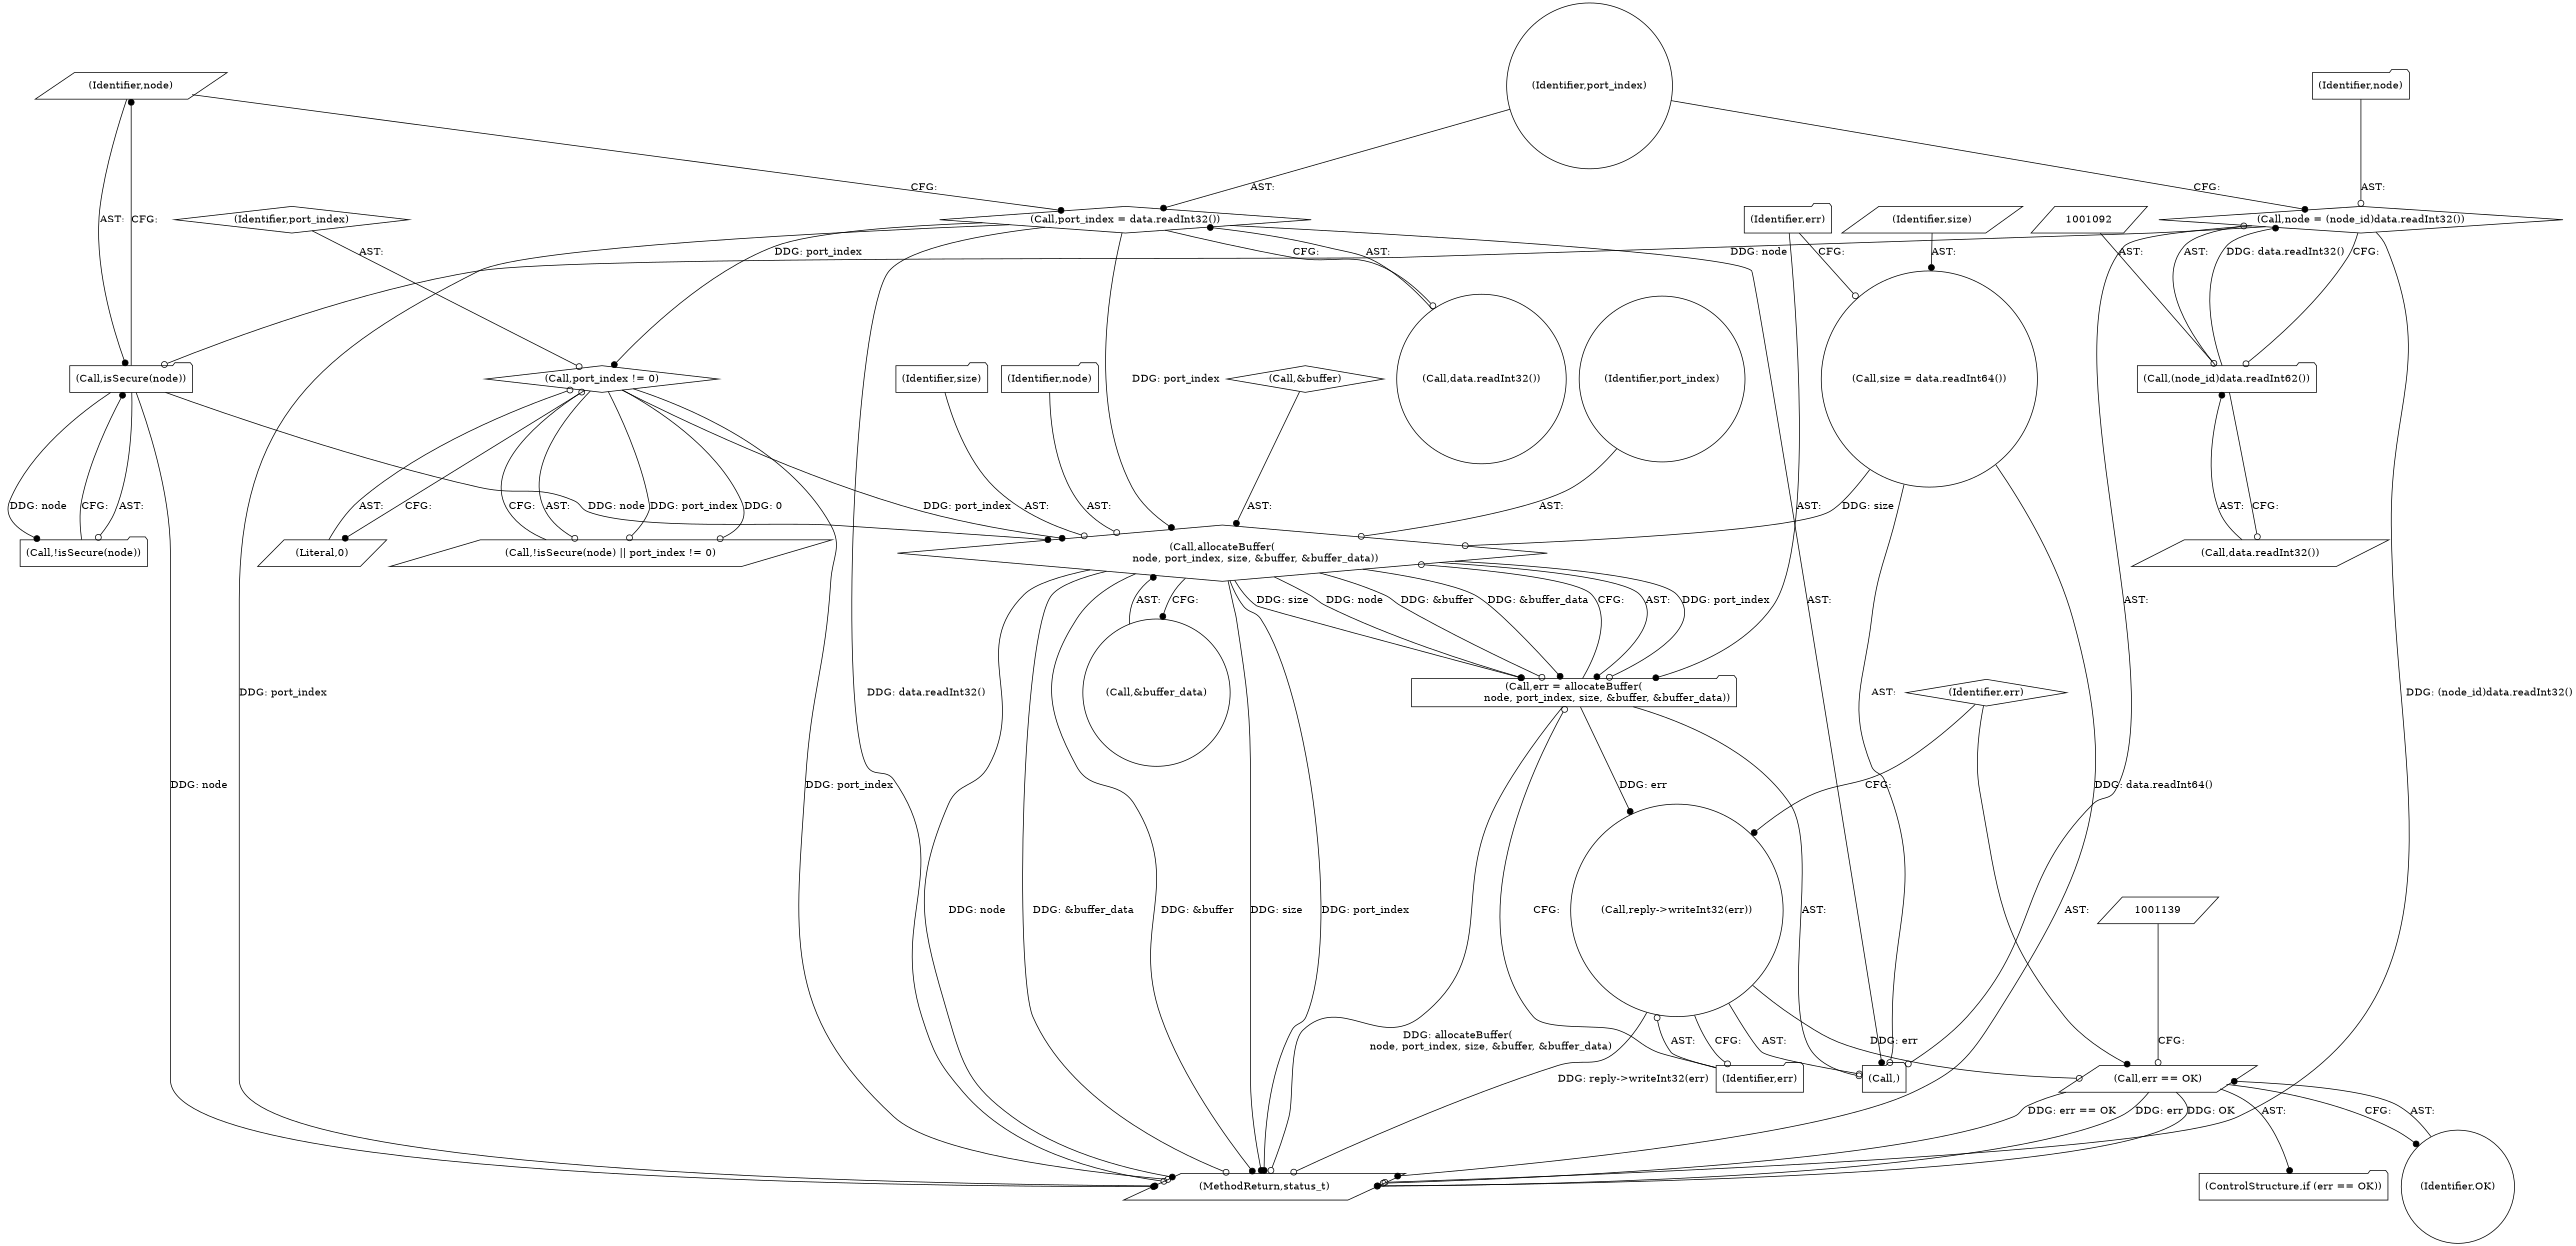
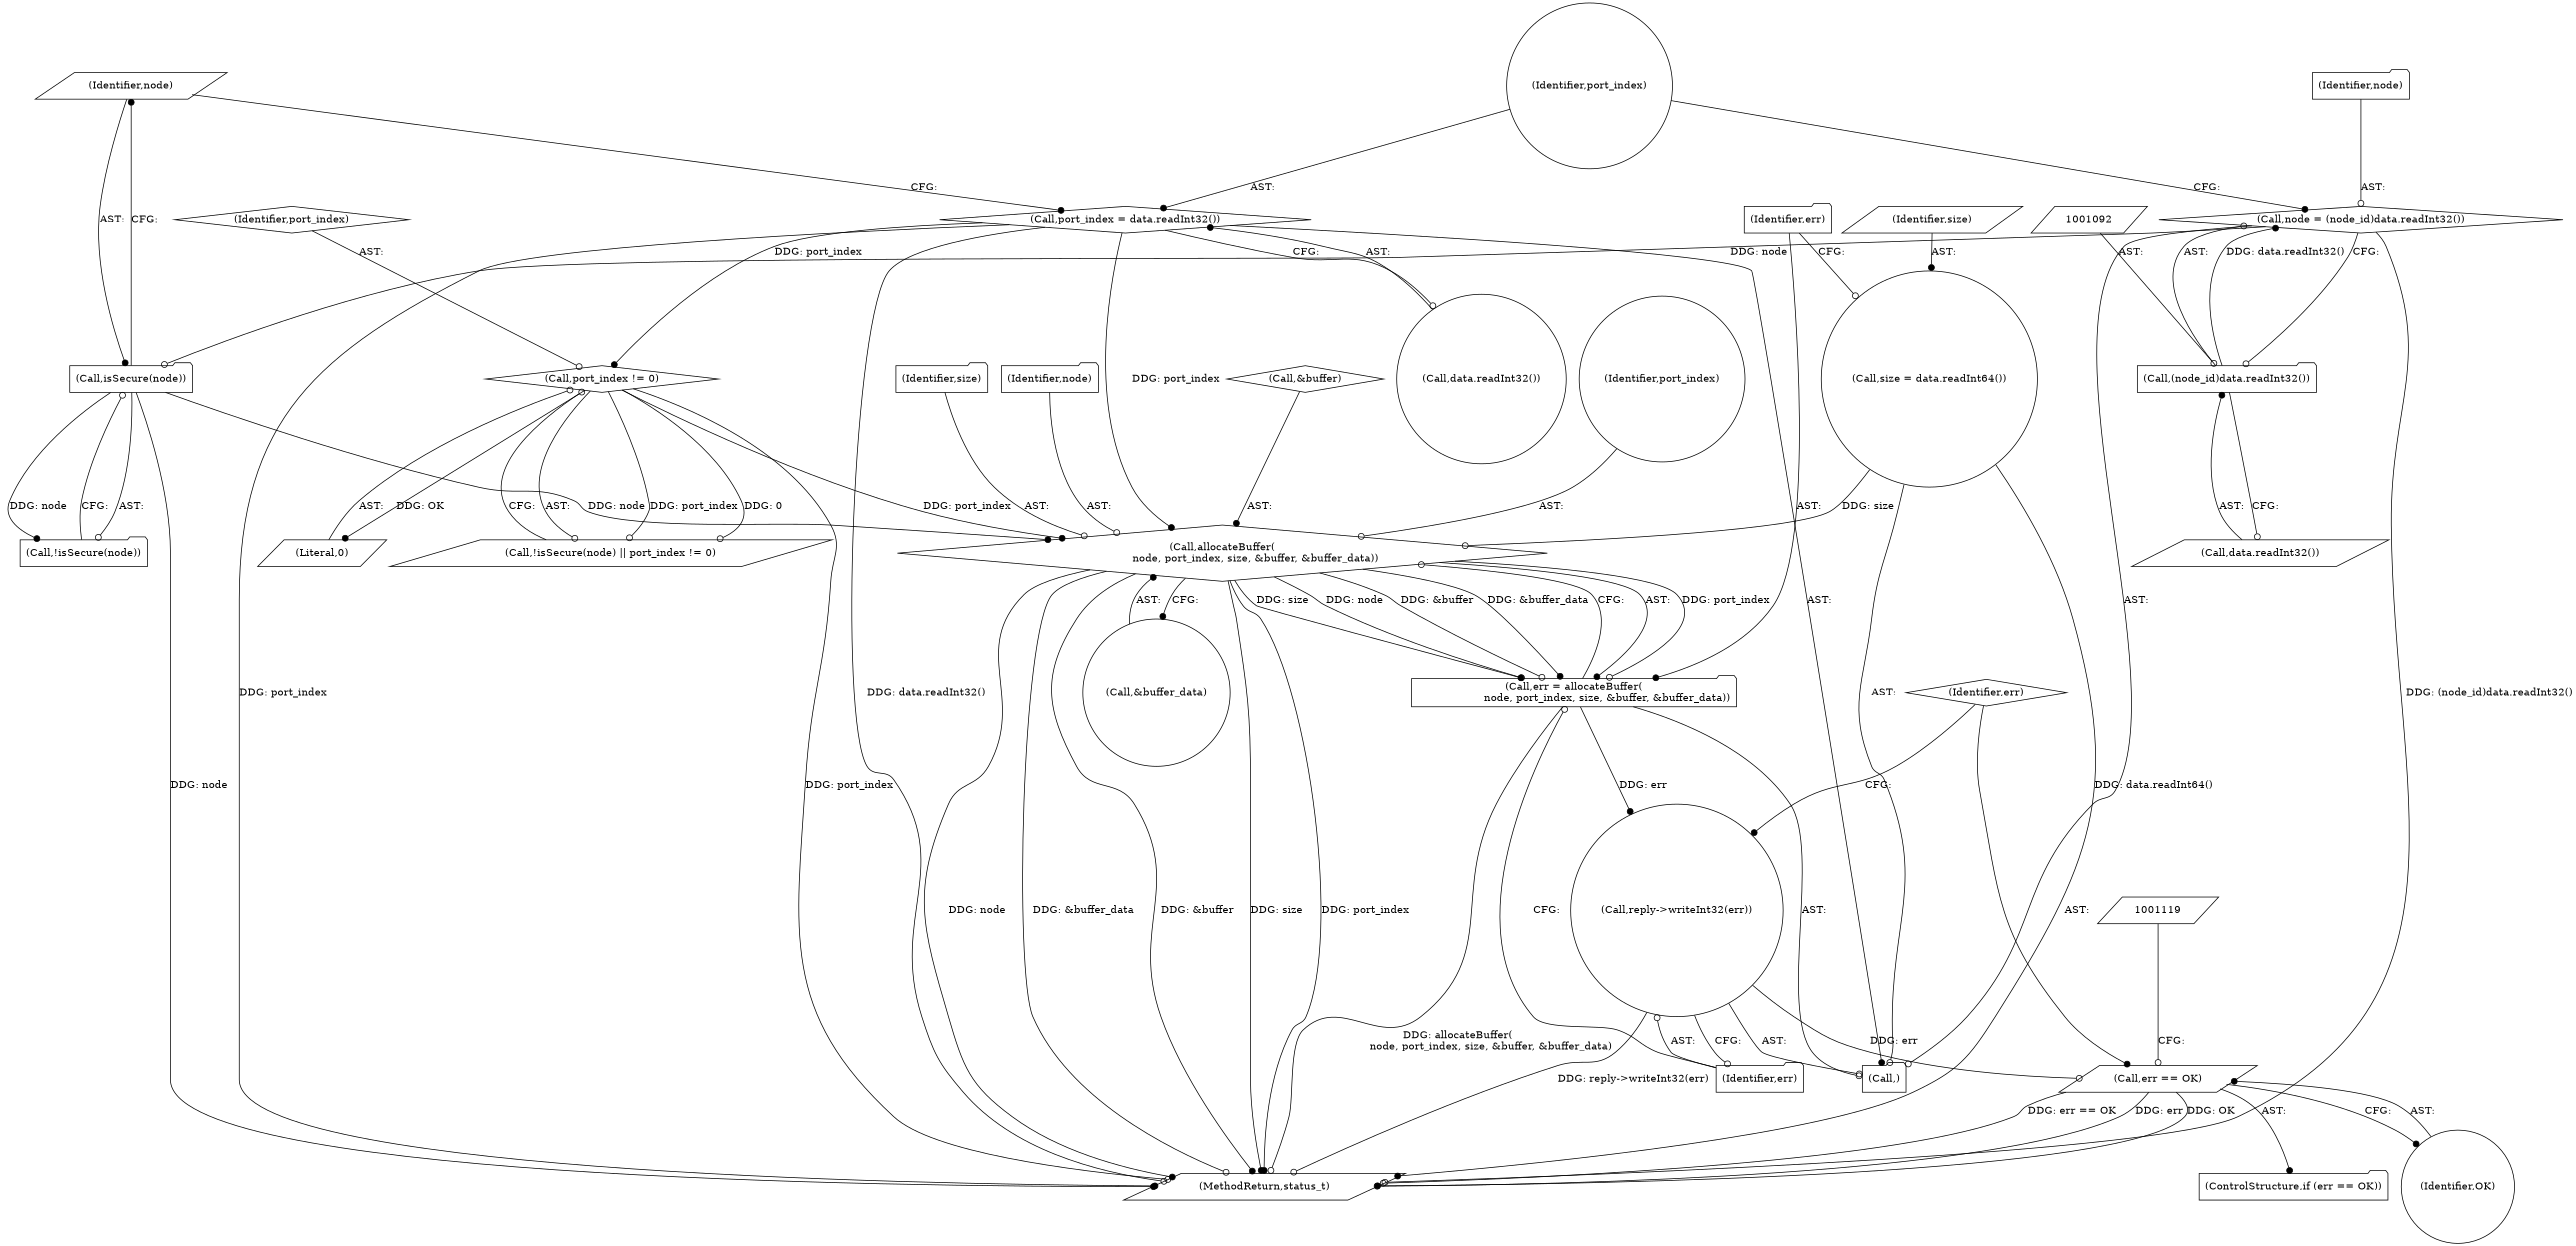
  digraph {
    node [shape=folder]
    edge [arrowhead=odot]
    n1 [label="(Call,allocateBuffer(\n                    node, port_index, size, &buffer, &buffer_data))" shape=diamond]
    n2 [label="(Call,err = allocateBuffer(\n                    node, port_index, size, &buffer, &buffer_data))"]
    n3 [label="(Call,&buffer_data)" shape=circle]
    n4 [label="(MethodReturn,status_t)" shape=parallelogram]
    n5 [label="(Call,)"]
    n6 [label="(Call,reply->writeInt32(err))" shape=circle]
    n7 [label="(Call,isSecure(node))"]
    n8 [label="(Call,!isSecure(node))"]
    n9 [label="(Identifier,node)" shape=parallelogram]
    n10 [label="(Call,port_index = data.readInt32())" shape=diamond]
    n11 [label="(Call,node = (node_id)data.readInt32())" shape=diamond]
-   n12 [label="(Call,(node_id)data.readInt62())"]
+   n12 [label="(Call,(node_id)data.readInt32())"]
    n13 [label="(Call,data.readInt32())" shape=parallelogram]
    n14 [label="(Call,port_index != 0)" shape=diamond]
    n15 [label="(Literal,0)" shape=parallelogram]
    n16 [label="(Call,!isSecure(node) || port_index != 0)" shape=parallelogram]
    n17 [label="(Call,data.readInt32())" shape=circle]
    n18 [label="(Call,size = data.readInt64())" shape=circle]
    n19 [label="(Call,err == OK)" shape=parallelogram]
    n20 [label="(Identifier,err)"]
    n21 [label="(ControlStructure,if (err == OK))"]
    n22 [label="(Identifier,OK)" shape=circle]
    n23 [label="(Call,&buffer)" shape=diamond]
    n24 [label="(Identifier,port_index)" shape=circle]
    n25 [label="(Identifier,size)" shape=parallelogram]
    n26 [label="(Identifier,port_index)" shape=circle]
    n27 [label="(Identifier,port_index)" shape=diamond]
    n28 [label="(Identifier,size)"]
    n29 [label="(Identifier,node)"]
    n30 [label="(Identifier,node)"]
    n31 [label="(Identifier,err)" shape=diamond]
    n32 [label="(Identifier,err)"]
    1001092 [shape=parallelogram]
-   1001139 [shape=parallelogram]
+   1001139 [shape=parallelogram label=1001119]
    n1 -> n2 [arrowhead=dot label="AST: "]
    n1 -> n2 [label="DDG: port_index"]
    n1 -> n2 [arrowhead=dot label="DDG: size"]
    n1 -> n2 [label="DDG: node"]
    n1 -> n2 [label="DDG: &buffer"]
    n1 -> n2 [arrowhead=dot label="DDG: &buffer_data"]
    n1 -> n3 [arrowhead=dot label="CFG: "]
    n1 -> n4 [arrowhead=dot label="DDG: port_index"]
    n1 -> n4 [arrowhead=dot label="DDG: node"]
    n1 -> n4 [label="DDG: &buffer_data"]
    n1 -> n4 [arrowhead=dot label="DDG: &buffer"]
    n1 -> n4 [arrowhead=dot label="DDG: size"]
    n2 -> n1 [label="CFG: "]
    n2 -> n4 [label="DDG: allocateBuffer(\n                    node, port_index, size, &buffer, &buffer_data)"]
    n2 -> n5 [label="AST: "]
    n2 -> n6 [arrowhead=dot label="DDG: err"]
    n3 -> n1 [arrowhead=dot label="AST: "]
    n6 -> n4 [label="DDG: reply->writeInt32(err)"]
    n6 -> n5 [label="AST: "]
    n6 -> n19 [label="DDG: err"]
    n6 -> n20 [label="CFG: "]
    n7 -> n1 [arrowhead=dot label="DDG: node"]
    n7 -> n4 [arrowhead=dot label="DDG: node"]
    n7 -> n8 [label="AST: "]
    n7 -> n8 [arrowhead=dot label="DDG: node"]
    n7 -> n9 [arrowhead=dot label="CFG: "]
-   n8 -> n7 [arrowhead=dot label="CFG: "]
+   n8 -> n7 [label="CFG: "]
    n9 -> n7 [arrowhead=dot label="AST: "]
    n9 -> n10 [arrowhead=dot label="CFG: "]
    n10 -> n1 [arrowhead=dot label="DDG: port_index"]
    n10 -> n4 [label="DDG: data.readInt32()"]
    n10 -> n4 [arrowhead=dot label="DDG: port_index"]
    n10 -> n5 [arrowhead=dot label="AST: "]
    n10 -> n14 [arrowhead=dot label="DDG: port_index"]
    n10 -> n17 [label="CFG: "]
    n11 -> n4 [label="DDG: (node_id)data.readInt32()"]
    n11 -> n5 [label="AST: "]
    n11 -> n7 [label="DDG: node"]
    n11 -> n12 [label="CFG: "]
    n12 -> n11 [label="AST: "]
    n12 -> n11 [arrowhead=dot label="DDG: data.readInt32()"]
    n12 -> n13 [label="CFG: "]
    n13 -> n12 [arrowhead=dot label="AST: "]
    n14 -> n1 [arrowhead=dot label="DDG: port_index"]
    n14 -> n4 [label="DDG: port_index"]
-   n14 -> n15 [arrowhead=dot label="CFG: "]
+   n14 -> n15 [arrowhead=dot label="DDG: OK"]
    n14 -> n16 [label="AST: "]
    n14 -> n16 [label="DDG: port_index"]
    n14 -> n16 [label="DDG: 0"]
    n15 -> n14 [label="AST: "]
    n16 -> n14 [label="CFG: "]
    n17 -> n10 [arrowhead=dot label="AST: "]
    n18 -> n1 [label="DDG: size"]
    n18 -> n4 [arrowhead=dot label="DDG: data.readInt64()"]
    n18 -> n5 [label="AST: "]
    n19 -> n4 [label="DDG: err"]
    n19 -> n4 [arrowhead=dot label="DDG: OK"]
    n19 -> n4 [label="DDG: err == OK"]
    n19 -> n21 [arrowhead=dot label="AST: "]
    n19 -> n22 [arrowhead=dot label="CFG: "]
    n20 -> n2 [label="CFG: "]
    n20 -> n6 [label="AST: "]
    n22 -> n19 [arrowhead=dot label="AST: "]
    n23 -> n1 [arrowhead=dot label="AST: "]
    n24 -> n1 [label="AST: "]
    n25 -> n18 [arrowhead=dot label="AST: "]
    n26 -> n10 [arrowhead=dot label="AST: "]
    n26 -> n11 [arrowhead=dot label="CFG: "]
    n27 -> n14 [label="AST: "]
    n28 -> n1 [label="AST: "]
    n29 -> n11 [label="AST: "]
    n30 -> n1 [label="AST: "]
    n31 -> n6 [arrowhead=dot label="CFG: "]
    n31 -> n19 [arrowhead=dot label="AST: "]
    n32 -> n2 [arrowhead=dot label="AST: "]
    n32 -> n18 [label="CFG: "]
    1001092 -> n12 [label="AST: "]
    1001139 -> n19 [label="CFG: "]
  }
